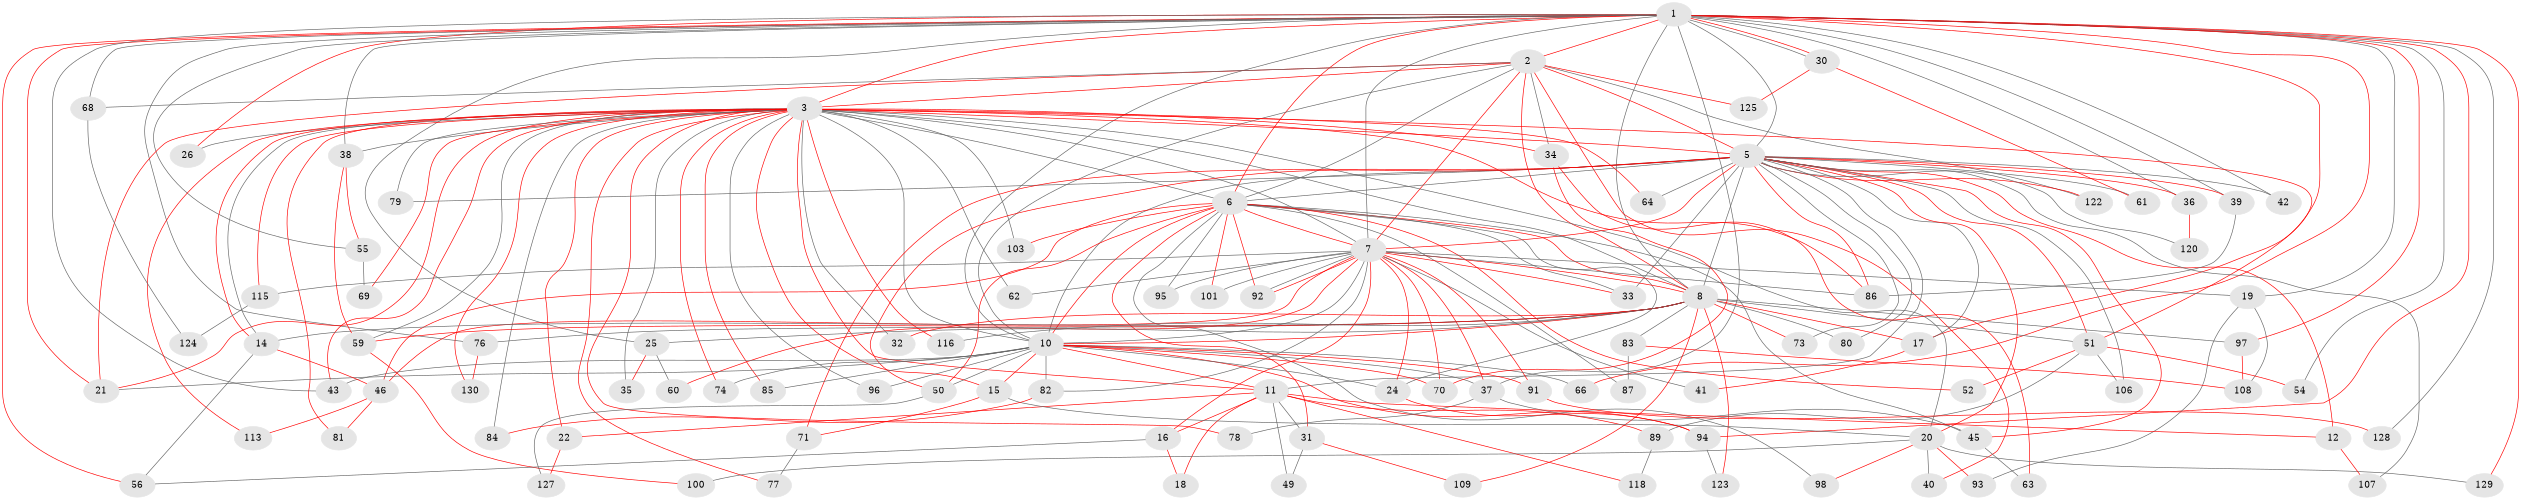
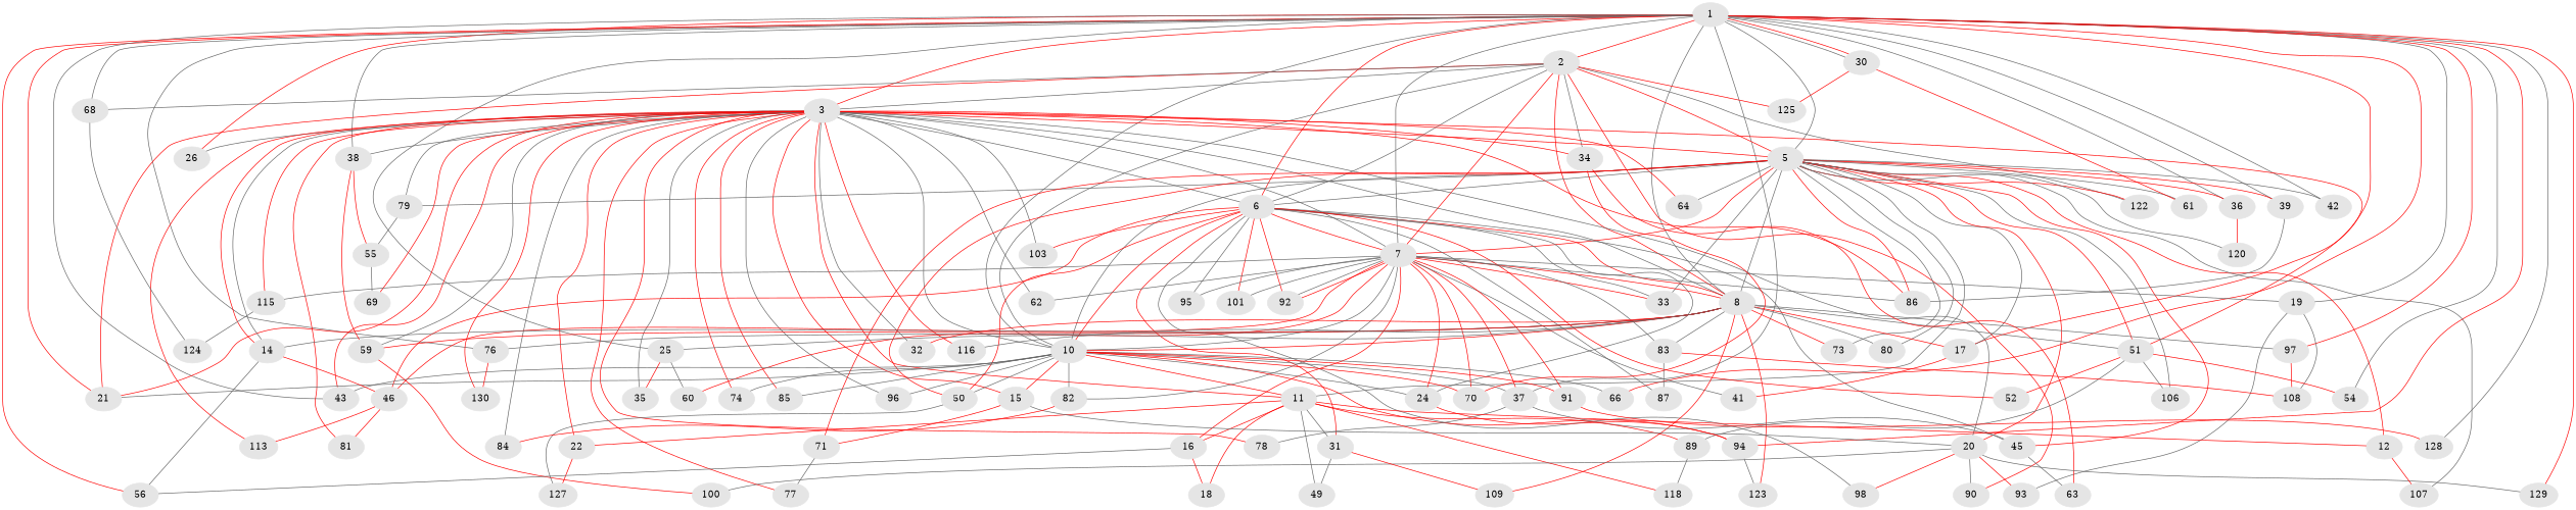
  graph {
    node [color=gray90 style=filled]
    edge [color=red]
    1 [super="+23"]
    2 [super="+102"]
    3 [super="+4"]
    5 [super="+9"]
    6 [super="+29"]
    7 [super="+88"]
    8 [super="+72"]
    10 [super="+13"]
    17
    19
    21 [super="+75"]
    25
    26
    30
    36 [super="+110"]
    37 [super="+53"]
    38
    39 [super="+105"]
    42
    43 [super="+48"]
    54
    55
    56
    66
    68
    76
    94 [super="+119"]
    97
    128
    129
    34 [super="+111"]
-   40
+   40 [label=90]
    122
    125
    11 [super="+27"]
    14 [super="+67"]
    15
    20 [super="+28"]
    22
    32
    35
    51 [super="+57"]
    59 [super="+117"]
    62
    64
    69
    74
    77
    78
    79
    81
    84
    85
    86
    96
    103
    113
    115
    116
    130
    12
    33 [super="+44"]
    45 [super="+90"]
    50 [super="+104"]
    61
    71
    73
    80
    106
    107
    120
    24 [super="+65"]
    31 [super="+58"]
    46 [super="+47"]
    52
    87
    92 [super="+126"]
    95
    98
    101
    16 [super="+121"]
    41
    60
    70 [super="+99"]
    82
    83
    91
    109
    123
    93
    108 [super="+112"]
    124
    63
    18
    49
    89
    118
    100
    127
    1 -- 2
    1 -- 3 [weight=2]
    1 -- 5 [color=gray40 weight=2]
    1 -- 6
    1 -- 7 [color=gray40]
    1 -- 8 [color=gray40]
    1 -- 10 [color=gray40 weight=2]
    1 -- 17
    1 -- 19 [color=gray40]
    1 -- 21
    1 -- 25 [color=gray40]
    1 -- 26
    1 -- 30 [color=gray40]
    1 -- 30
    1 -- 36 [color=gray40 weight=2]
    1 -- 37 [color=gray40]
    1 -- 38 [color=gray40]
    1 -- 39 [color=gray40]
    1 -- 42 [color=gray40]
    1 -- 43 [color=gray40]
    1 -- 54 [color=gray40]
-   1 -- 55 [color=gray40]
+   79 -- 55 [color=gray40]
    1 -- 56
    1 -- 66
    1 -- 68 [color=gray40]
    1 -- 76 [color=gray40]
    1 -- 94
    1 -- 97
    1 -- 128 [color=gray40]
    1 -- 129
-   2 -- 3 [weight=2]
+   2 -- 3 [color=gray40 weight=2]
    2 -- 5 [weight=2]
    2 -- 6 [color=gray40]
    2 -- 7
    2 -- 8
    2 -- 10 [color=gray40]
    2 -- 21
    2 -- 68 [color=gray40]
    2 -- 34 [color=gray40 weight=2]
    2 -- 40
    2 -- 122 [color=gray40]
    2 -- 125
    3 -- 5 [weight=4]
    3 -- 6 [color=gray40 weight=2]
    3 -- 7 [color=gray40 weight=2]
    3 -- 8 [color=gray40 weight=2]
    3 -- 10 [color=gray40 weight=2]
    3 -- 21 [weight=2]
    3 -- 26 [color=gray40]
    3 -- 38 [color=gray40]
    3 -- 43
    3 -- 34
    3 -- 11
    3 -- 14
    3 -- 14 [color=gray40]
    3 -- 15
    3 -- 20 [color=gray40]
    3 -- 22
    3 -- 32 [color=gray40]
    3 -- 35 [color=gray40]
    3 -- 51
    3 -- 59 [color=gray40]
    3 -- 62 [color=gray40]
    3 -- 64
    3 -- 69
    3 -- 74
    3 -- 77
    3 -- 78
    3 -- 79 [color=gray40]
    3 -- 81
    3 -- 84 [color=gray40]
    3 -- 85
    3 -- 86
    3 -- 96 [color=gray40]
    3 -- 103 [color=gray40]
    3 -- 113
    3 -- 115
    3 -- 116
    3 -- 130
    5 -- 6 [color=gray40 weight=2]
    5 -- 7 [weight=2]
    5 -- 8 [color=gray40 weight=2]
    5 -- 10 [color=gray40 weight=2]
    5 -- 17 [color=gray40]
    5 -- 36
    5 -- 39
    5 -- 42 [color=gray40]
    5 -- 122
    5 -- 11 [color=gray40]
    5 -- 20
    5 -- 51
    5 -- 64 [color=gray40]
    5 -- 79 [color=gray40]
    5 -- 86
    5 -- 12
    5 -- 33 [color=gray40]
    5 -- 45
    5 -- 50
    5 -- 61 [color=gray40]
    5 -- 71
    5 -- 73 [color=gray40]
    5 -- 80 [color=gray40]
    5 -- 106 [color=gray40]
    5 -- 107 [color=gray40]
    5 -- 120 [color=gray40]
    6 -- 7 [weight=2]
    6 -- 8
    6 -- 10
    6 -- 103
    6 -- 33 [color=gray40]
    6 -- 45 [color=gray40]
    6 -- 50
    6 -- 24 [color=gray40]
    6 -- 31
    6 -- 46
    6 -- 52
    6 -- 87 [color=gray40]
    6 -- 92
    6 -- 95 [color=gray40]
    6 -- 98 [color=gray40]
    6 -- 101
    7 -- 8
    7 -- 10 [color=gray40]
    7 -- 19 [color=gray40]
    7 -- 37
    7 -- 62 [color=gray40]
    7 -- 86 [color=gray40]
    7 -- 115 [color=gray40]
    7 -- 33
    7 -- 24
    7 -- 46
    7 -- 92 [color=gray40]
    7 -- 92
    7 -- 95 [color=gray40]
    7 -- 101 [color=gray40]
    7 -- 16
    7 -- 41 [color=gray40]
    7 -- 60
    7 -- 70
    7 -- 82 [color=gray40]
+   7 -- 83 [color=gray40]
    7 -- 91
    8 -- 10
    8 -- 17
    8 -- 25 [color=gray40]
    8 -- 76 [color=gray40]
    8 -- 97 [color=gray40]
    8 -- 14 [color=gray40]
    8 -- 32
    8 -- 51 [color=gray40]
    8 -- 59
    8 -- 116 [color=gray40]
    8 -- 73
    8 -- 80 [color=gray40]
    8 -- 83 [color=gray40]
    8 -- 109
    8 -- 123
    10 -- 21 [color=gray40]
    10 -- 37 [color=gray40]
    10 -- 43 [color=gray40]
    10 -- 66 [color=gray40]
    10 -- 94
    10 -- 11
    10 -- 15
    10 -- 74 [color=gray40]
    10 -- 85 [color=gray40]
    10 -- 96 [color=gray40]
    10 -- 50 [color=gray40]
    10 -- 24 [color=gray40]
    10 -- 70
    10 -- 82 [color=gray40]
    10 -- 91
    17 -- 41
    19 -- 93 [color=gray40]
    19 -- 108 [color=gray40]
    25 -- 35
    25 -- 60 [color=gray40]
    30 -- 125
    30 -- 61
    36 -- 120
    37 -- 78 [color=gray40]
    37 -- 45 [color=gray40]
    38 -- 55
    38 -- 59
    39 -- 86 [color=gray40]
    55 -- 69 [color=gray40]
    68 -- 124 [color=gray40]
    76 -- 130
    94 -- 123 [color=gray40]
    97 -- 108
    34 -- 70
    34 -- 63
    11 -- 22
    11 -- 12
    11 -- 31 [color=gray40 weight=2]
    11 -- 16
    11 -- 18
    11 -- 49 [color=gray40]
    11 -- 89
    11 -- 118
    14 -- 56 [color=gray40]
    14 -- 46
    15 -- 20 [color=gray40]
    15 -- 71
    20 -- 129 [color=gray40]
    20 -- 40 [color=gray40]
    20 -- 98
    20 -- 93
    20 -- 100 [color=gray40]
    22 -- 127
    51 -- 54
    51 -- 106 [color=gray40]
    51 -- 52
    51 -- 89 [color=gray40]
    59 -- 100
    115 -- 124 [color=gray40]
    12 -- 107
    45 -- 63 [color=gray40]
    50 -- 127 [color=gray40]
    71 -- 77 [color=gray40]
    24 -- 94
    31 -- 109
    31 -- 49 [color=gray40]
    46 -- 81
    46 -- 113
    16 -- 56 [color=gray40]
    16 -- 18
    82 -- 84
    83 -- 87 [color=gray40]
    83 -- 108
    91 -- 128
    89 -- 118 [color=gray40]
  }
